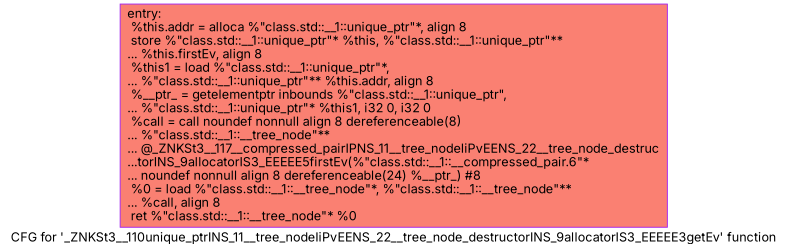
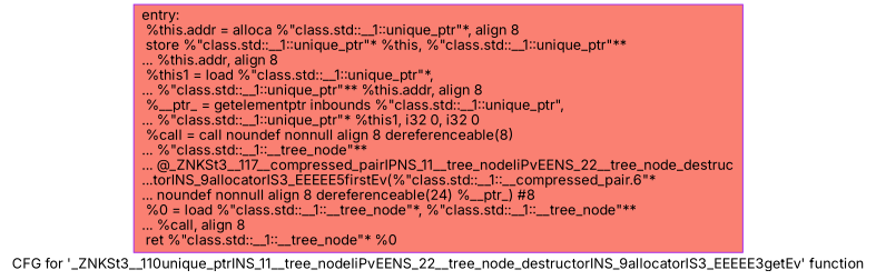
  digraph {
    label="CFG for '_ZNKSt3__110unique_ptrINS_11__tree_nodeIiPvEENS_22__tree_node_destructorINS_9allocatorIS3_EEEEE3getEv' function"
    fontname=Inter
-   n1 [color=purple fillcolor=salmon label="{entry:\l  %this.addr = alloca %\"class.std::__1::unique_ptr\"*, align 8\l  store %\"class.std::__1::unique_ptr\"* %this, %\"class.std::__1::unique_ptr\"**\l... %this.firstEv, align 8\l  %this1 = load %\"class.std::__1::unique_ptr\"*,\l... %\"class.std::__1::unique_ptr\"** %this.addr, align 8\l  %__ptr_ = getelementptr inbounds %\"class.std::__1::unique_ptr\",\l... %\"class.std::__1::unique_ptr\"* %this1, i32 0, i32 0\l  %call = call noundef nonnull align 8 dereferenceable(8)\l... %\"class.std::__1::__tree_node\"**\l... @_ZNKSt3__117__compressed_pairIPNS_11__tree_nodeIiPvEENS_22__tree_node_destruc\l...torINS_9allocatorIS3_EEEEE5firstEv(%\"class.std::__1::__compressed_pair.6\"*\l... noundef nonnull align 8 dereferenceable(24) %__ptr_) #8\l  %0 = load %\"class.std::__1::__tree_node\"*, %\"class.std::__1::__tree_node\"**\l... %call, align 8\l  ret %\"class.std::__1::__tree_node\"* %0\l}" shape=record style=filled fontname=Inter]
+   n1 [color=purple fillcolor=salmon label="{entry:\l  %this.addr = alloca %\"class.std::__1::unique_ptr\"*, align 8\l  store %\"class.std::__1::unique_ptr\"* %this, %\"class.std::__1::unique_ptr\"**\l... %this.addr, align 8\l  %this1 = load %\"class.std::__1::unique_ptr\"*,\l... %\"class.std::__1::unique_ptr\"** %this.addr, align 8\l  %__ptr_ = getelementptr inbounds %\"class.std::__1::unique_ptr\",\l... %\"class.std::__1::unique_ptr\"* %this1, i32 0, i32 0\l  %call = call noundef nonnull align 8 dereferenceable(8)\l... %\"class.std::__1::__tree_node\"**\l... @_ZNKSt3__117__compressed_pairIPNS_11__tree_nodeIiPvEENS_22__tree_node_destruc\l...torINS_9allocatorIS3_EEEEE5firstEv(%\"class.std::__1::__compressed_pair.6\"*\l... noundef nonnull align 8 dereferenceable(24) %__ptr_) #8\l  %0 = load %\"class.std::__1::__tree_node\"*, %\"class.std::__1::__tree_node\"**\l... %call, align 8\l  ret %\"class.std::__1::__tree_node\"* %0\l}" shape=record style=filled fontname=Inter]
  }
